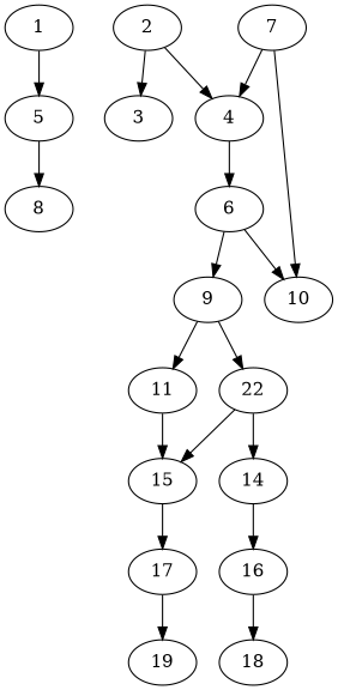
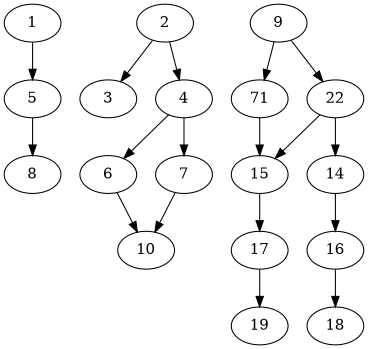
  digraph {
    node [alpha=0.19]
    1 [expect_size=7550247079914400]
    5 [alpha=0.08 expect_size=4079626599375306752]
    8 [alpha=0.18 expect_size=175777910481549]
    2 [alpha=0.17 expect_size=10450250821009408]
    3 [alpha=0.02 expect_size=6554705916748087]
    4 [alpha=0.10 expect_size=52117784728746]
    6 [alpha=0.16 expect_size=90259595651749]
    7 [alpha=0.11 expect_size=10664121187481]
    9 [alpha=0.03 expect_size=58040987156036]
    10 [alpha=0.12 expect_size=56411642109591]
-   11 [alpha=0.07 expect_size=43584650051846144]
+   11 [alpha=0.07 expect_size=43584650051846144 label=71]
    n12 [alpha=0.08 expect_size=8207029354887780 label=22]
    15 [alpha=0.09 expect_size=12374071064880034]
    14 [alpha=0.12 expect_size=1231981711571550208]
    17 [expect_size=2178471769931776000]
    16 [alpha=0.15 expect_size=83910779677655]
    19 [alpha=0.11 expect_size=13329394855224]
    18 [alpha=0.16 expect_size=589534593788134]
    1 -> 5
    5 -> 8
    2 -> 3
    2 -> 4
    4 -> 6
-   7 -> 4
-   6 -> 9
+   4 -> 7
    6 -> 10
    7 -> 10
    9 -> 11
    9 -> n12
    11 -> 15
    n12 -> 15
    n12 -> 14
    15 -> 17
    14 -> 16
    17 -> 19
    16 -> 18
  }
